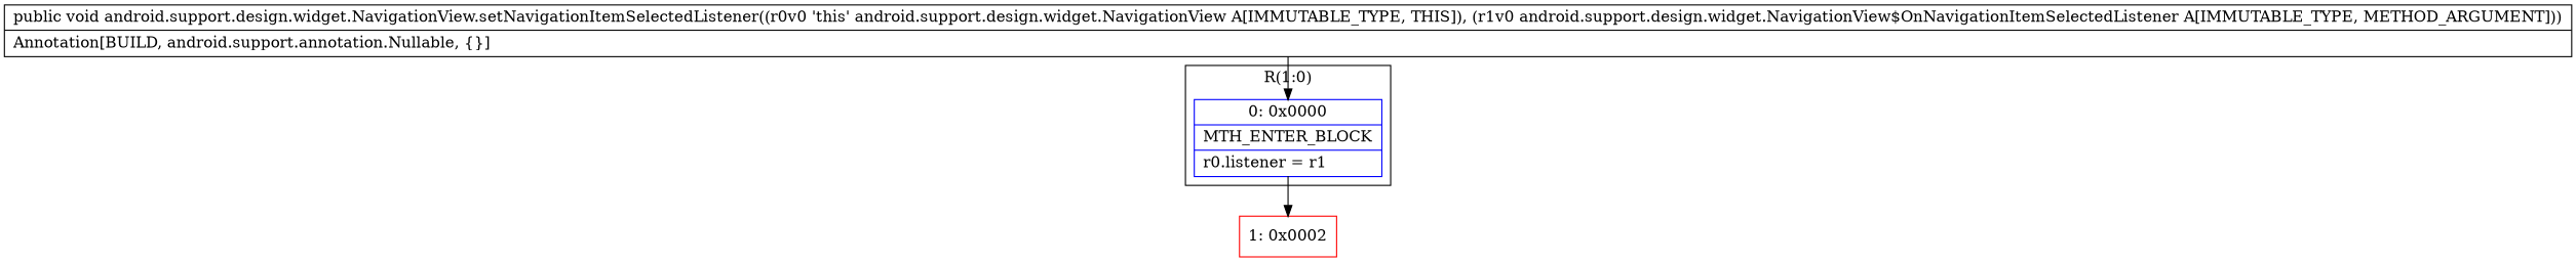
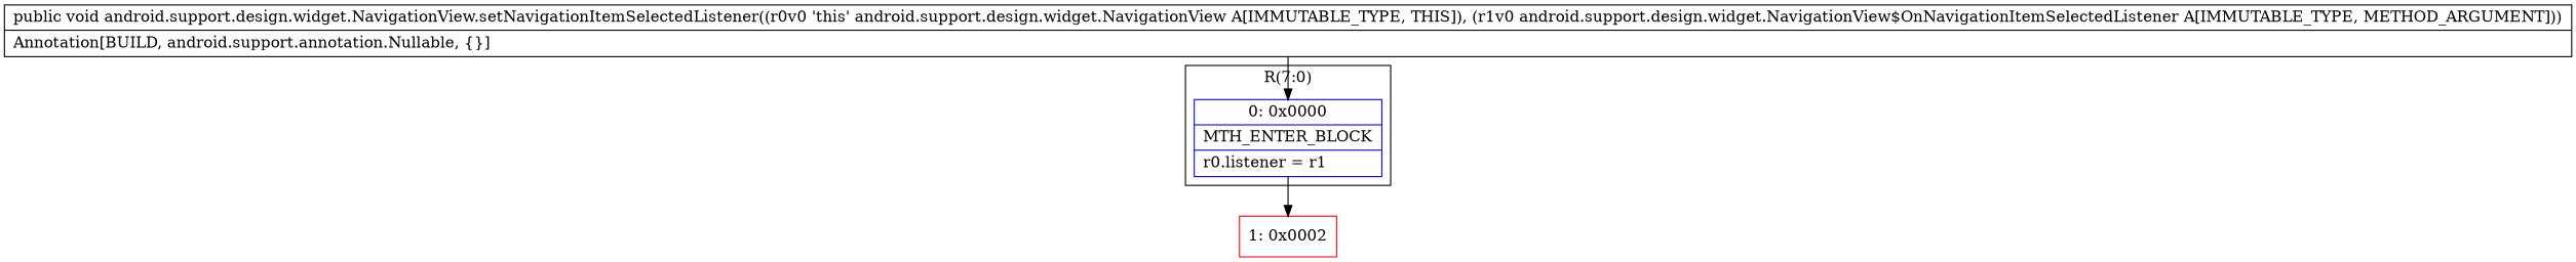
  digraph {
    node [shape=record]
    n1 [color=blue label="{0\:\ 0x0000|MTH_ENTER_BLOCK\l|r0.listener = r1\l}"]
    n2 [color=red label="{1\:\ 0x0002}"]
    n3 [label="{public void android.support.design.widget.NavigationView.setNavigationItemSelectedListener((r0v0 'this' android.support.design.widget.NavigationView A[IMMUTABLE_TYPE, THIS]), (r1v0 android.support.design.widget.NavigationView$OnNavigationItemSelectedListener A[IMMUTABLE_TYPE, METHOD_ARGUMENT]))  | Annotation[BUILD, android.support.annotation.Nullable, \{\}]\l}"]
    subgraph cluster_1 {
-     label="R(1:0)"
+     label="R(7:0)"
      n1
    }
    n1 -> n2
    n3 -> n1
  }
